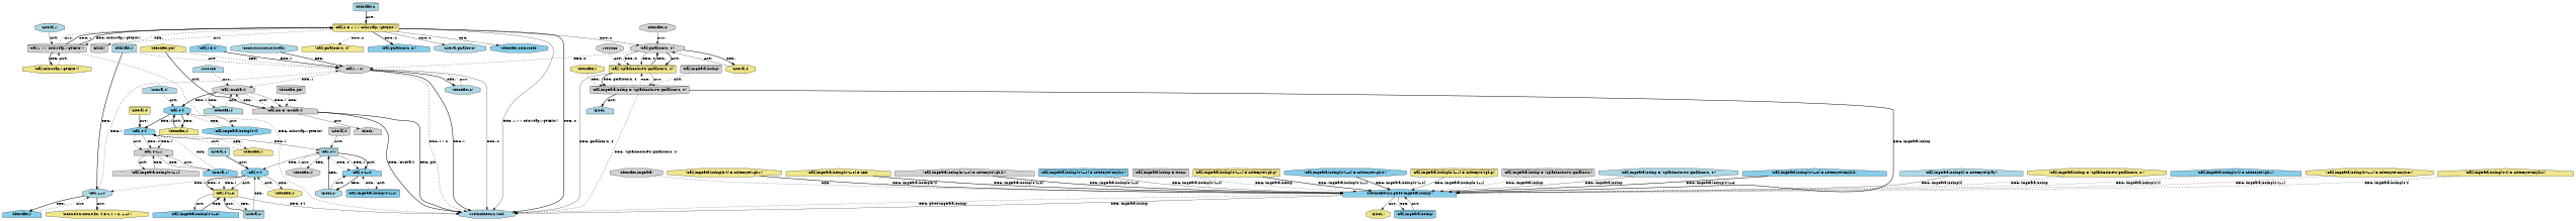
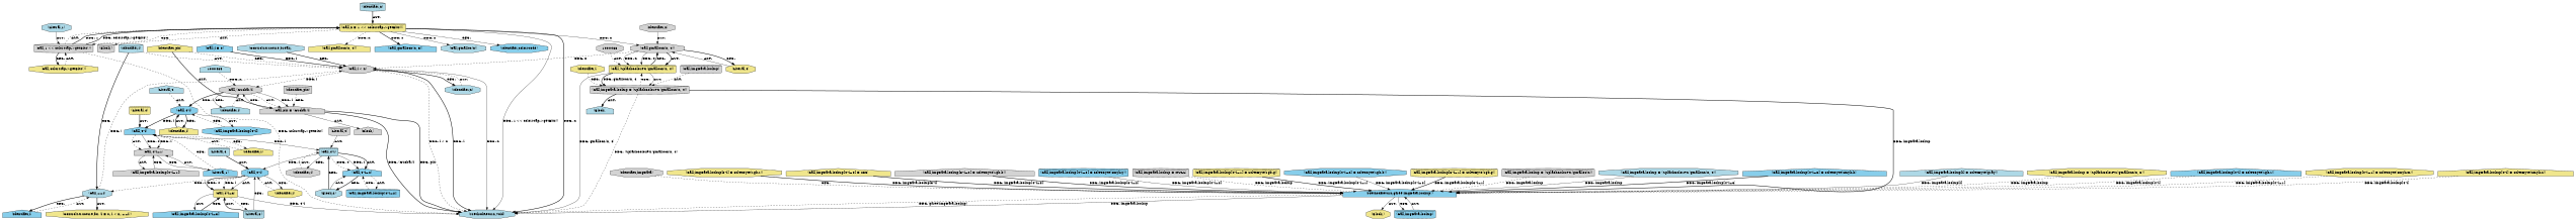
  digraph {
    node [fillcolor=khaki shape=octagon style=filled]
    edge [style=dashed]
    n1 [fillcolor=lightgrey label="(Call,gmallocn(n, 4))"]
    n2 [label="(Call,(SplashColorPtr)gmallocn(n, 4))" shape=cylinder]
    n3 [fillcolor=lightgrey label="(Call,i < n)"]
    n4 [label="(Literal,4)"]
    n5 [fillcolor=lightblue label="(MethodReturn,void)"]
    n6 [fillcolor=lightgrey label="(Call,imgData.lookup = (SplashColorPtr)gmallocn(n, 4))" shape=cylinder]
    n7 [fillcolor=lightgrey label="(Call,(Guchar)i)"]
    n8 [fillcolor=lightblue label="(Identifier,n)"]
    n9 [label="(Call,n = 1 << colorMap->getBits())" shape=cylinder]
    n10 [fillcolor=lightgrey label="(Call,1 << colorMap->getBits())" shape=cylinder]
    n11 [fillcolor=lightgrey label="(Block,)" shape=cylinder]
    n12 [label="(Call,gmallocn(n, 4))" shape=house]
    n13 [fillcolor=skyblue label="(Call,gmallocn(n, 3))" shape=house]
-   n14 [fillcolor=lightblue label="(Literal,gmalloc(n))"]
+   n14 [fillcolor=lightblue label="(Call,gmalloc(n))"]
    n15 [fillcolor=skyblue label="(Identifier,colorMode)"]
    n16 [label="(Call,colorMap->getBits())"]
    n17 [fillcolor=skyblue label="(MethodReturn,gfree(imgData.lookup))" shape=house]
    n18 [fillcolor=lightblue label="(Block,)" shape=house]
    n19 [fillcolor=skyblue label="(Call,imgData.lookup)" shape=cylinder]
    n20 [label="(Block,)"]
    n21 [fillcolor=lightgrey label="(Call,pix = (Guchar)i)" shape=house]
    n22 [fillcolor=skyblue label="(Call,4*i)"]
    n23 [fillcolor=lightblue label="(Identifier,i)" shape=house]
    n24 [label="(ControlStructure,for (i = 0; i < n; ++i))"]
    n25 [fillcolor=lightgrey label="(Block,)" shape=house]
    n26 [fillcolor=skyblue label="(Call,4*i)" shape=house]
    n27 [label="(Identifier,i)" shape=house]
    n28 [fillcolor=skyblue label="(Call,imgData.lookup[4*i])"]
    n29 [fillcolor=lightgrey label="(Call,4*i+1)" shape=house]
    n30 [fillcolor=lightblue label="(Call,4*i)" shape=cylinder]
    n31 [label="(Identifier,i)" shape=house]
    n32 [fillcolor=lightgrey label="(Call,imgData.lookup[4*i+1])" shape=house]
    n33 [fillcolor=skyblue label="(Literal,1)" shape=house]
    n34 [fillcolor=skyblue label="(Call,4*i+2)" shape=house]
    n35 [fillcolor=skyblue label="(Call,4*i)"]
    n36 [fillcolor=lightgrey label="(Identifier,i)"]
    n37 [fillcolor=lightblue label="(Block,2)"]
    n38 [fillcolor=skyblue label="(Call,imgData.lookup[4*i+2])" shape=cylinder]
    n39 [fillcolor=lightblue label="(Call,++i)"]
    n40 [label="(Call,4*i+3)" shape=cylinder]
    n41 [label="(Identifier,i)"]
    n42 [fillcolor=skyblue label="(Identifier,i)" shape=house]
    n43 [fillcolor=skyblue label="(Call,imgData.lookup[4*i+3])" shape=house]
    n44 [fillcolor=lightblue label="(Literal,3)" shape=cylinder]
    n45 [fillcolor=lightgrey label="(Call,imgData.lookup)" shape=cylinder]
    n46 [fillcolor=lightgrey label="(Call,imgData.lookup[3*i+2] = colToByte(rgb.b))" shape=house]
    n47 [fillcolor=skyblue label="(Call,imgData.lookup[4*i+2] = colToByte(cmyk.y))" shape=cylinder]
    n48 [fillcolor=lightgrey label="(Call,imgData.lookup = NULL)" shape=cylinder]
    n49 [fillcolor=lightgrey label="(Identifier,pix)" shape=cylinder]
    n50 [label="(Call,imgData.lookup[4*i+1] = colToByte(rgb.g))" shape=cylinder]
    n51 [fillcolor=lightblue label="(Literal,1)"]
    n52 [label="(Identifier,pix)" shape=house]
    n53 [fillcolor=skyblue label="(Call,imgData.lookup[4*i+2] = colToByte(rgb.b))"]
    n54 [fillcolor=lightblue label="(ControlStructure,break;)"]
    n55 [fillcolor=lightblue label="(Identifier,i)" shape=cylinder]
    n56 [label="(Call,imgData.lookup[3*i+1] = colToByte(rgb.g))" shape=cylinder]
    n57 [fillcolor=lightgrey label="(Call,imgData.lookup = (SplashColorPtr)gmalloc(n))" shape=cylinder]
    n58 [fillcolor=lightblue label="(Call,imgData.lookup = (SplashColorPtr)gmallocn(n, 4))"]
    n59 [fillcolor=skyblue label="(Call,i = 0)" shape=house]
    n60 [fillcolor=lightgrey label="(Identifier,n)"]
    n61 [fillcolor=skyblue label="(Call,imgData.lookup[4*i+3] = colToByte(cmyk.k))" shape=house]
    n62 [fillcolor=lightblue label="(Call,imgData.lookup[i] = colToByte(gray))" shape=house]
    n63 [fillcolor=lightgrey label="(Literal,4)" shape=cylinder]
    n64 [label="(Call,imgData.lookup = (SplashColorPtr)gmallocn(n, 3))"]
    n65 [fillcolor=lightblue label="(Literal,4)" shape=house]
    n66 [fillcolor=skyblue label="(Call,imgData.lookup[4*i] = colToByte(rgb.r))" shape=house]
    n67 [label="(Call,imgData.lookup[4*i+1] = colToByte(cmyk.m))"]
    n68 [label="(Identifier,i)"]
    n69 [label="(Literal,4)" shape=cylinder]
    n70 [label="(Call,imgData.lookup[4*i] = colToByte(cmyk.c))" shape=house]
    n71 [fillcolor=lightgrey label="(Identifier,imgData)"]
    n72 [label="(Call,imgData.lookup[3*i] = colToByte(rgb.r))"]
    n73 [label="(Call,imgData.lookup[4*i+3] = 255)" shape=house]
    n74 [fillcolor=lightblue label="(Identifier,n)" shape=cylinder]
    n75 [fillcolor=lightblue label="(Literal,4)" shape=cylinder]
    1000468 [fillcolor=lightgrey]
    1000485 [fillcolor=lightblue shape=house]
    n1 -> n2 [label="AST: " style=bold]
    n1 -> n2 [label="DDG: n" style=solid]
    n1 -> n2 [label="DDG: 4" style=solid]
    n1 -> n3 [label="DDG: n"]
    n1 -> n4 [label="CFG: " style=bold]
    n2 -> n1 [label="CFG: " style=bold]
    n2 -> n5 [label="DDG: gmallocn(n, 4)" style=solid]
    n2 -> n6 [label="AST: " style=solid]
    n2 -> n6 [label="DDG: gmallocn(n, 4)" style=bold]
    n3 -> n5 [label="DDG: i < n"]
    n3 -> n5 [label="DDG: i" style=bold]
    n3 -> n5 [label="DDG: n" style=solid]
    n3 -> n7 [label="DDG: i"]
    n3 -> n8 [label="CFG: " style=bold]
    n4 -> n1 [label="AST: " style=solid]
    n6 -> n2 [label="CFG: "]
    n6 -> n5 [label="DDG: (SplashColorPtr)gmallocn(n, 4)"]
    n6 -> n17 [label="DDG: imgData.lookup" style=bold]
    n6 -> n18 [label="AST: " style=bold]
    n7 -> n21 [label="AST: "]
    n7 -> n21 [label="DDG: i" style=solid]
    n7 -> n22 [label="DDG: i" style=bold]
    n7 -> n23 [label="CFG: " style=solid]
    n8 -> n3 [label="AST: "]
    n9 -> n1 [label="DDG: n" style=solid]
    n9 -> n5 [label="DDG: n" style=bold]
    n9 -> n5 [label="DDG: 1 << colorMap->getBits()" style=solid]
    n9 -> n10 [label="CFG: "]
    n9 -> n11 [label="AST: "]
    n9 -> n12 [label="DDG: n"]
    n9 -> n13 [label="DDG: n" style=bold]
    n9 -> n14 [label="DDG: n" style=solid]
    n9 -> n15 [label="CFG: " style=solid]
    n10 -> n5 [label="DDG: colorMap->getBits()"]
    n10 -> n9 [label="AST: "]
    n10 -> n9 [label="DDG: 1" style=bold]
    n10 -> n9 [label="DDG: colorMap->getBits()" style=bold]
    n10 -> n16 [label="CFG: " style=bold]
    n16 -> n10 [label="AST: "]
    n17 -> n5 [label="DDG: imgData.lookup" style=solid]
    n17 -> n5 [label="DDG: gfree(imgData.lookup)"]
    n17 -> n19 [label="CFG: " style=solid]
    n17 -> n20 [label="AST: " style=solid]
    n19 -> n17 [label="AST: " style=solid]
    n21 -> n5 [label="DDG: pix" style=bold]
    n21 -> n5 [label="DDG: (Guchar)i" style=bold]
    n21 -> n7 [label="CFG: " style=solid]
    n21 -> n25 [label="AST: " style=solid]
    n22 -> n26 [label="DDG: i" style=bold]
    n22 -> n27 [label="CFG: " style=bold]
    n22 -> n28 [label="AST: " style=solid]
    n23 -> n7 [label="AST: "]
    n26 -> n29 [label="AST: "]
    n26 -> n29 [label="DDG: 4" style=solid]
    n26 -> n29 [label="DDG: i" style=solid]
    n26 -> n30 [label="DDG: i" style=solid]
    n26 -> n31 [label="CFG: "]
    n27 -> n22 [label="AST: " style=bold]
    n28 -> n22 [label="CFG: "]
    n29 -> n32 [label="AST: " style=solid]
    n29 -> n33 [label="CFG: " style=solid]
    n30 -> n34 [label="AST: " style=bold]
    n30 -> n34 [label="DDG: 4"]
    n30 -> n34 [label="DDG: i" style=solid]
    n30 -> n35 [label="DDG: i" style=solid]
    n30 -> n36 [label="CFG: " style=solid]
    n31 -> n26 [label="AST: "]
    n32 -> n29 [label="CFG: " style=solid]
    n33 -> n26 [label="CFG: "]
    n33 -> n29 [label="AST: " style=solid]
    n34 -> n37 [label="CFG: " style=bold]
    n34 -> n38 [label="AST: "]
    n35 -> n39 [label="DDG: i"]
    n35 -> n40 [label="AST: " style=solid]
    n35 -> n40 [label="DDG: 4" style=bold]
    n35 -> n40 [label="DDG: i"]
    n35 -> n41 [label="CFG: " style=solid]
    n36 -> n30 [label="AST: "]
    n37 -> n30 [label="CFG: " style=bold]
    n37 -> n34 [label="AST: " style=solid]
    n38 -> n34 [label="CFG: "]
    n39 -> n3 [label="DDG: i"]
    n39 -> n24 [label="AST: " style=bold]
    n39 -> n42 [label="CFG: " style=bold]
    n40 -> n5 [label="DDG: 4*i" style=solid]
    n40 -> n43 [label="AST: " style=solid]
    n40 -> n44 [label="CFG: "]
    n41 -> n35 [label="AST: "]
    n42 -> n39 [label="AST: "]
    n43 -> n40 [label="CFG: " style=bold]
    n44 -> n35 [label="CFG: " style=solid]
    n44 -> n40 [label="AST: " style=bold]
    n45 -> n6 [label="AST: "]
    n46 -> n17 [label="DDG: imgData.lookup[3*i+2]" style=bold]
    n47 -> n17 [label="DDG: imgData.lookup[4*i+2]" style=solid]
    n48 -> n17 [label="DDG: imgData.lookup"]
    n49 -> n21 [label="CFG: "]
    n50 -> n17 [label="DDG: imgData.lookup[4*i+1]" style=bold]
    n51 -> n10 [label="AST: " style=solid]
    n52 -> n3 [label="CFG: "]
    n52 -> n21 [label="AST: " style=bold]
-   n53 -> n17 [label="DDG: imgData.lookup[4*i+2]" style=bold]
+   n53 -> n17 [label="DDG: imgData.lookup[4*i+2]" style=solid]
    n54 -> n3 [label="CFG: " style=bold]
    n55 -> n3 [label="AST: "]
    n55 -> n39 [label="CFG: " style=bold]
-   n56 -> n17 [label="DDG: imgData.lookup[3*i+1]" style=solid]
+   n56 -> n17 [label="DDG: imgData.lookup[3*i+1]" style=bold]
    n57 -> n17 [label="DDG: imgData.lookup"]
    n58 -> n17 [label="DDG: imgData.lookup" style=solid]
    n59 -> n3 [label="DDG: i" style=bold]
    n60 -> n1 [label="AST: " style=solid]
    n61 -> n17 [label="DDG: imgData.lookup[4*i+3]" style=bold]
    n62 -> n17 [label="DDG: imgData.lookup[i]" style=solid]
    n63 -> n30 [label="AST: " style=solid]
    n64 -> n17 [label="DDG: imgData.lookup"]
    n65 -> n22 [label="AST: "]
    n66 -> n17 [label="DDG: imgData.lookup[4*i]"]
    n67 -> n17 [label="DDG: imgData.lookup[4*i+1]"]
    n68 -> n6 [label="CFG: "]
    n69 -> n26 [label="AST: " style=bold]
    n70 -> n17 [label="DDG: imgData.lookup[4*i]"]
    n71 -> n17 [label="CFG: "]
    n72 -> n17 [label="DDG: imgData.lookup[3*i]" style=bold]
    n73 -> n17 [label="DDG: imgData.lookup[4*i+3]" style=bold]
    n74 -> n9 [label="AST: " style=bold]
    n75 -> n35 [label="AST: " style=bold]
    1000468 -> n2 [label="AST: "]
-   1000485 -> n7 [label="AST: "]
+   1000485 -> n7 [label="DDG: n"]
  }
